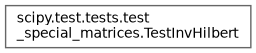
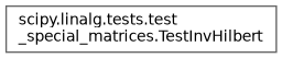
  digraph {
    rankdir=LR
-   n1 [color=grey40 fillcolor=white fontname=Helvetica fontsize=10 height=0.2 label="scipy.test.tests.test\l_special_matrices.TestInvHilbert" shape=box style=filled width=0.4]
+   n1 [color=grey40 fillcolor=white fontname=Helvetica fontsize=10 height=0.2 label="scipy.linalg.tests.test\l_special_matrices.TestInvHilbert" shape=box style=filled width=0.4]
  }
